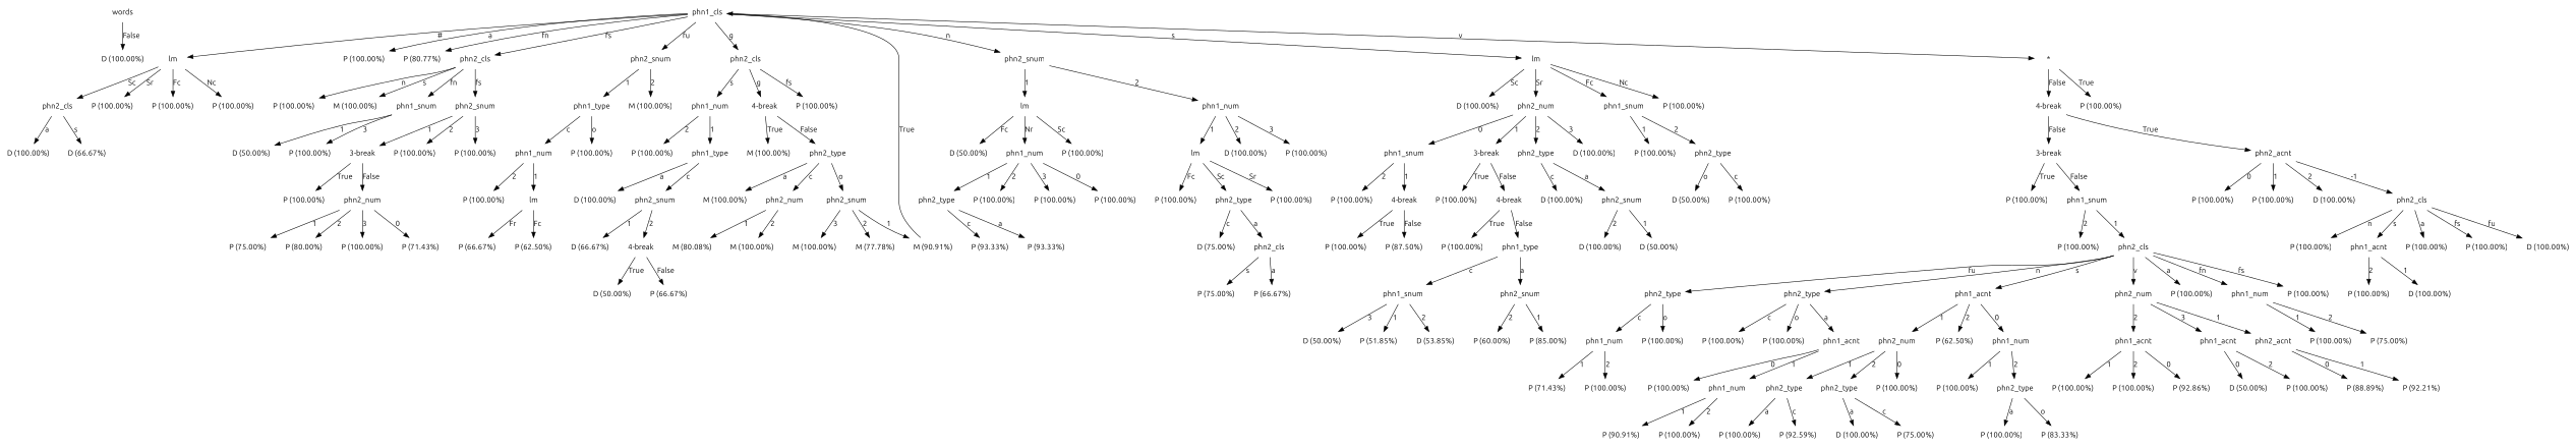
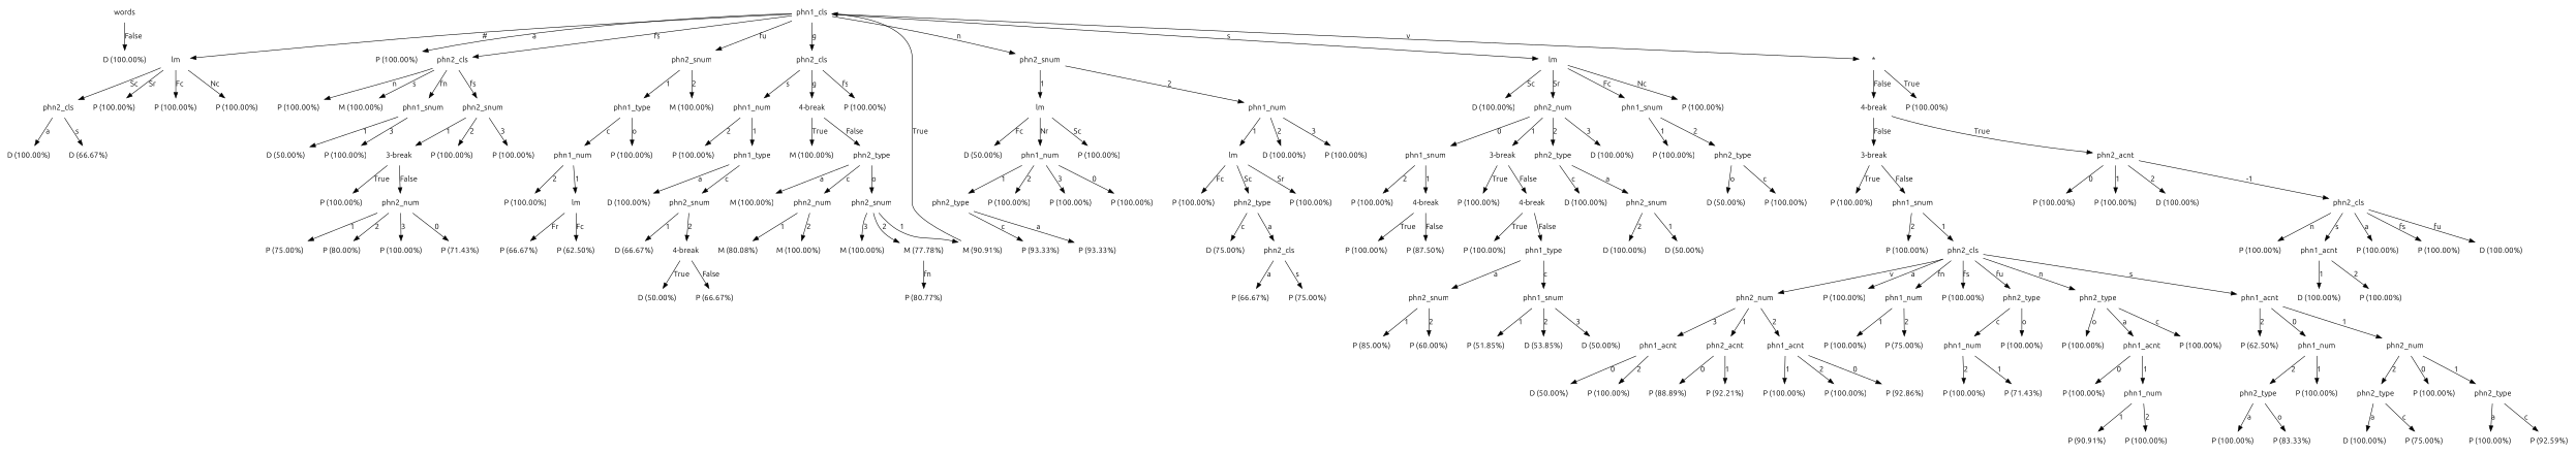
  digraph {
    fontname=Ubuntu
    node [fontname=Ubuntu shape=plaintext]
    edge [fontname=Ubuntu]
    n1 [label=words]
    n2 [label="D (100.00%)"]
    n3 [label=phn1_cls]
    n4 [label=lm]
    n5 [label="P (100.00%)"]
    n6 [label="P (80.77%)"]
    n7 [label=phn2_cls]
    n8 [label=phn2_snum]
    n9 [label=phn2_cls]
    n10 [label=phn2_snum]
    n11 [label=lm]
    n12 [label="*"]
    n13 [label="P (100.00%)"]
    n14 [label="P (100.00%)"]
    n15 [label=phn2_cls]
    n16 [label="P (100.00%)"]
    n17 [label=phn1_snum]
    n18 [label=phn2_snum]
    n19 [label="P (100.00%)"]
    n20 [label="M (100.00%)"]
    n21 [label=phn1_type]
    n22 [label="M (100.00%)"]
    n23 [label="P (100.00%)"]
    n24 [label="4-break"]
    n25 [label=phn1_num]
    n26 [label=lm]
    n27 [label=phn1_num]
    n28 [label=phn1_snum]
    n29 [label="P (100.00%)"]
    n30 [label="D (100.00%)"]
    n31 [label=phn2_num]
    n32 [label="4-break"]
    n33 [label="P (100.00%)"]
    n34 [label="D (100.00%)"]
    n35 [label="D (66.67%)"]
    n36 [label="D (50.00%)"]
    n37 [label="P (100.00%)"]
    n38 [label="3-break"]
    n39 [label="P (100.00%)"]
    n40 [label="P (100.00%)"]
    n41 [label=phn2_num]
    n42 [label="P (100.00%)"]
    n43 [label="P (71.43%)"]
    n44 [label="P (75.00%)"]
    n45 [label="P (80.00%)"]
    n46 [label="P (100.00%)"]
    n47 [label=phn1_num]
    n48 [label="P (100.00%)"]
    n49 [label=lm]
    n50 [label="P (100.00%)"]
    n51 [label="P (62.50%)"]
    n52 [label="P (66.67%)"]
    n53 [label=phn2_type]
    n54 [label="M (100.00%)"]
    n55 [label=phn1_type]
    n56 [label="P (100.00%)"]
    n57 [label="M (100.00%)"]
    n58 [label=phn2_num]
    n59 [label=phn2_snum]
    n60 [label="M (80.08%)"]
    n61 [label="M (100.00%)"]
    n62 [label="M (90.91%)"]
    n63 [label="M (77.78%)"]
    n64 [label="M (100.00%)"]
    n65 [label="D (100.00%)"]
    n66 [label=phn2_snum]
    n67 [label="D (66.67%)"]
    n68 [label="4-break"]
    n69 [label="P (66.67%)"]
    n70 [label="D (50.00%)"]
    n71 [label="D (50.00%)"]
    n72 [label=phn1_num]
    n73 [label="P (100.00%)"]
    n74 [label=lm]
    n75 [label="D (100.00%)"]
    n76 [label="P (100.00%)"]
    n77 [label="P (100.00%)"]
    n78 [label=phn2_type]
    n79 [label="P (100.00%)"]
    n80 [label="P (100.00%)"]
    n81 [label="P (93.33%)"]
    n82 [label="P (93.33%)"]
    n83 [label="P (100.00%)"]
    n84 [label=phn2_type]
    n85 [label="P (100.00%)"]
    n86 [label=phn2_cls]
    n87 [label="D (75.00%)"]
    n88 [label="P (66.67%)"]
    n89 [label="P (75.00%)"]
    n90 [label="P (100.00%)"]
    n91 [label=phn2_type]
    n92 [label=phn1_snum]
    n93 [label="3-break"]
    n94 [label=phn2_type]
    n95 [label="D (100.00%)"]
    n96 [label="P (100.00%)"]
    n97 [label="D (50.00%)"]
    n98 [label="4-break"]
    n99 [label="P (100.00%)"]
    n100 [label="4-break"]
    n101 [label="P (100.00%)"]
    n102 [label=phn2_snum]
    n103 [label="D (100.00%)"]
    n104 [label="P (87.50%)"]
    n105 [label="P (100.00%)"]
    n106 [label=phn1_type]
    n107 [label="P (100.00%)"]
    n108 [label=phn2_snum]
    n109 [label=phn1_snum]
    n110 [label="P (85.00%)"]
    n111 [label="P (60.00%)"]
    n112 [label="P (51.85%)"]
    n113 [label="D (53.85%)"]
    n114 [label="D (50.00%)"]
    n115 [label="D (50.00%)"]
    n116 [label="D (100.00%)"]
    n117 [label="3-break"]
    n118 [label=phn2_acnt]
    n119 [label=phn1_snum]
    n120 [label="P (100.00%)"]
    n121 [label=phn2_cls]
    n122 [label="P (100.00%)"]
    n123 [label="P (100.00%)"]
    n124 [label="D (100.00%)"]
    n125 [label=phn2_cls]
    n126 [label="P (100.00%)"]
    n127 [label="P (100.00%)"]
    n128 [label=phn1_num]
    n129 [label="P (100.00%)"]
    n130 [label=phn2_type]
    n131 [label=phn2_type]
    n132 [label=phn1_acnt]
    n133 [label=phn2_num]
    n134 [label="P (100.00%)"]
    n135 [label="P (75.00%)"]
    n136 [label=phn1_num]
    n137 [label="P (100.00%)"]
    n138 [label=phn1_acnt]
    n139 [label="P (100.00%)"]
    n140 [label="P (100.00%)"]
    n141 [label=phn1_num]
    n142 [label=phn2_num]
    n143 [label="P (62.50%)"]
    n144 [label=phn2_acnt]
    n145 [label=phn1_acnt]
    n146 [label=phn1_acnt]
    n147 [label="P (71.43%)"]
    n148 [label="P (100.00%)"]
    n149 [label="P (100.00%)"]
    n150 [label=phn1_num]
    n151 [label="P (90.91%)"]
    n152 [label="P (100.00%)"]
    n153 [label="P (100.00%)"]
    n154 [label=phn2_type]
    n155 [label="P (100.00%)"]
    n156 [label=phn2_type]
    n157 [label=phn2_type]
    n158 [label="P (100.00%)"]
    n159 [label="P (83.33%)"]
    n160 [label="P (100.00%)"]
    n161 [label="P (92.59%)"]
    n162 [label="D (100.00%)"]
    n163 [label="P (75.00%)"]
    n164 [label="P (88.89%)"]
    n165 [label="P (92.21%)"]
    n166 [label="P (92.86%)"]
    n167 [label="P (100.00%)"]
    n168 [label="P (100.00%)"]
    n169 [label="D (50.00%)"]
    n170 [label="P (100.00%)"]
    n171 [label="P (100.00%)"]
    n172 [label="P (100.00%)"]
    n173 [label="D (100.00%)"]
    n174 [label="P (100.00%)"]
    n175 [label=phn1_acnt]
    n176 [label="D (100.00%)"]
    n177 [label="P (100.00%)"]
    n1 -> n2 [label=False]
    n3 -> n4 [label="#"]
    n3 -> n5 [label=a]
-   n3 -> n6 [label=fn]
+   n63 -> n6 [label=fn]
    n3 -> n7 [label=fs]
    n3 -> n8 [label=fu]
    n3 -> n9 [label=g]
    n3 -> n10 [label=n]
    n3 -> n11 [label=s]
    n3 -> n12 [label=v]
    n4 -> n13 [label=Fc]
    n4 -> n14 [label=Nc]
    n4 -> n15 [label=Sc]
    n4 -> n16 [label=Sr]
    n7 -> n17 [label=fn]
    n7 -> n18 [label=fs]
    n7 -> n19 [label=n]
    n7 -> n20 [label=s]
    n8 -> n21 [label=1]
    n8 -> n22 [label=2]
    n9 -> n23 [label=fs]
    n9 -> n24 [label=g]
    n9 -> n25 [label=s]
    n10 -> n26 [label=1]
    n10 -> n27 [label=2]
    n11 -> n28 [label=Fc]
    n11 -> n29 [label=Nc]
    n11 -> n30 [label=Sc]
    n11 -> n31 [label=Sr]
    n12 -> n32 [label=False]
    n12 -> n33 [label=True]
    n15 -> n34 [label=a]
    n15 -> n35 [label=s]
    n17 -> n36 [label=1]
    n17 -> n37 [label=3]
    n18 -> n38 [label=1]
    n18 -> n39 [label=2]
    n18 -> n40 [label=3]
    n21 -> n47 [label=c]
    n21 -> n48 [label=o]
    n24 -> n53 [label=False]
    n24 -> n54 [label=True]
    n25 -> n55 [label=1]
    n25 -> n56 [label=2]
    n26 -> n71 [label=Fc]
    n26 -> n72 [label=Nr]
    n26 -> n73 [label=Sc]
    n27 -> n74 [label=1]
    n27 -> n75 [label=2]
    n27 -> n76 [label=3]
    n28 -> n90 [label=1]
    n28 -> n91 [label=2]
    n31 -> n92 [label=0]
    n31 -> n93 [label=1]
    n31 -> n94 [label=2]
    n31 -> n95 [label=3]
    n32 -> n117 [label=False]
    n32 -> n118 [label=True]
    n38 -> n41 [label=False]
    n38 -> n42 [label=True]
    n41 -> n43 [label=0]
    n41 -> n44 [label=1]
    n41 -> n45 [label=2]
    n41 -> n46 [label=3]
    n47 -> n49 [label=1]
    n47 -> n50 [label=2]
    n49 -> n51 [label=Fc]
    n49 -> n52 [label=Fr]
    n53 -> n57 [label=a]
    n53 -> n58 [label=c]
    n53 -> n59 [label=o]
    n55 -> n65 [label=a]
    n55 -> n66 [label=c]
    n58 -> n60 [label=1]
    n58 -> n61 [label=2]
    n59 -> n62 [label=1]
    n59 -> n63 [label=2]
    n59 -> n64 [label=3]
    n62 -> n3 [label=True]
    n66 -> n67 [label=1]
    n66 -> n68 [label=2]
    n68 -> n69 [label=False]
    n68 -> n70 [label=True]
    n72 -> n77 [label=0]
    n72 -> n78 [label=1]
    n72 -> n79 [label=2]
    n72 -> n80 [label=3]
    n74 -> n83 [label=Fc]
    n74 -> n84 [label=Sc]
    n74 -> n85 [label=Sr]
    n78 -> n81 [label=a]
    n78 -> n82 [label=c]
    n84 -> n86 [label=a]
    n84 -> n87 [label=c]
    n86 -> n88 [label=a]
    n86 -> n89 [label=s]
    n91 -> n96 [label=c]
    n91 -> n97 [label=o]
    n92 -> n98 [label=1]
    n92 -> n99 [label=2]
    n93 -> n100 [label=False]
    n93 -> n101 [label=True]
    n94 -> n102 [label=a]
    n94 -> n103 [label=c]
    n98 -> n104 [label=False]
    n98 -> n105 [label=True]
    n100 -> n106 [label=False]
    n100 -> n107 [label=True]
    n102 -> n115 [label=1]
    n102 -> n116 [label=2]
    n106 -> n108 [label=a]
    n106 -> n109 [label=c]
    n108 -> n110 [label=1]
    n108 -> n111 [label=2]
    n109 -> n112 [label=1]
    n109 -> n113 [label=2]
    n109 -> n114 [label=3]
    n117 -> n119 [label=False]
    n117 -> n120 [label=True]
    n118 -> n121 [label=-1]
    n118 -> n122 [label=0]
    n118 -> n123 [label=1]
    n118 -> n124 [label=2]
    n119 -> n125 [label=1]
    n119 -> n126 [label=2]
    n121 -> n171 [label=a]
    n121 -> n172 [label=fs]
    n121 -> n173 [label=fu]
    n121 -> n174 [label=n]
    n121 -> n175 [label=s]
    n125 -> n127 [label=a]
    n125 -> n128 [label=fn]
    n125 -> n129 [label=fs]
    n125 -> n130 [label=fu]
    n125 -> n131 [label=n]
    n125 -> n132 [label=s]
    n125 -> n133 [label=v]
    n128 -> n134 [label=1]
    n128 -> n135 [label=2]
    n130 -> n136 [label=c]
    n130 -> n137 [label=o]
    n131 -> n138 [label=a]
    n131 -> n139 [label=c]
    n131 -> n140 [label=o]
    n132 -> n141 [label=0]
    n132 -> n142 [label=1]
    n132 -> n143 [label=2]
    n133 -> n144 [label=1]
    n133 -> n145 [label=2]
    n133 -> n146 [label=3]
    n136 -> n147 [label=1]
    n136 -> n148 [label=2]
    n138 -> n149 [label=0]
    n138 -> n150 [label=1]
    n141 -> n153 [label=1]
    n141 -> n154 [label=2]
    n142 -> n155 [label=0]
    n142 -> n156 [label=1]
    n142 -> n157 [label=2]
    n144 -> n164 [label=0]
    n144 -> n165 [label=1]
    n145 -> n166 [label=0]
    n145 -> n167 [label=1]
    n145 -> n168 [label=2]
    n146 -> n169 [label=0]
    n146 -> n170 [label=2]
    n150 -> n151 [label=1]
    n150 -> n152 [label=2]
    n154 -> n158 [label=a]
    n154 -> n159 [label=o]
    n156 -> n160 [label=a]
    n156 -> n161 [label=c]
    n157 -> n162 [label=a]
    n157 -> n163 [label=c]
    n175 -> n176 [label=1]
    n175 -> n177 [label=2]
  }
